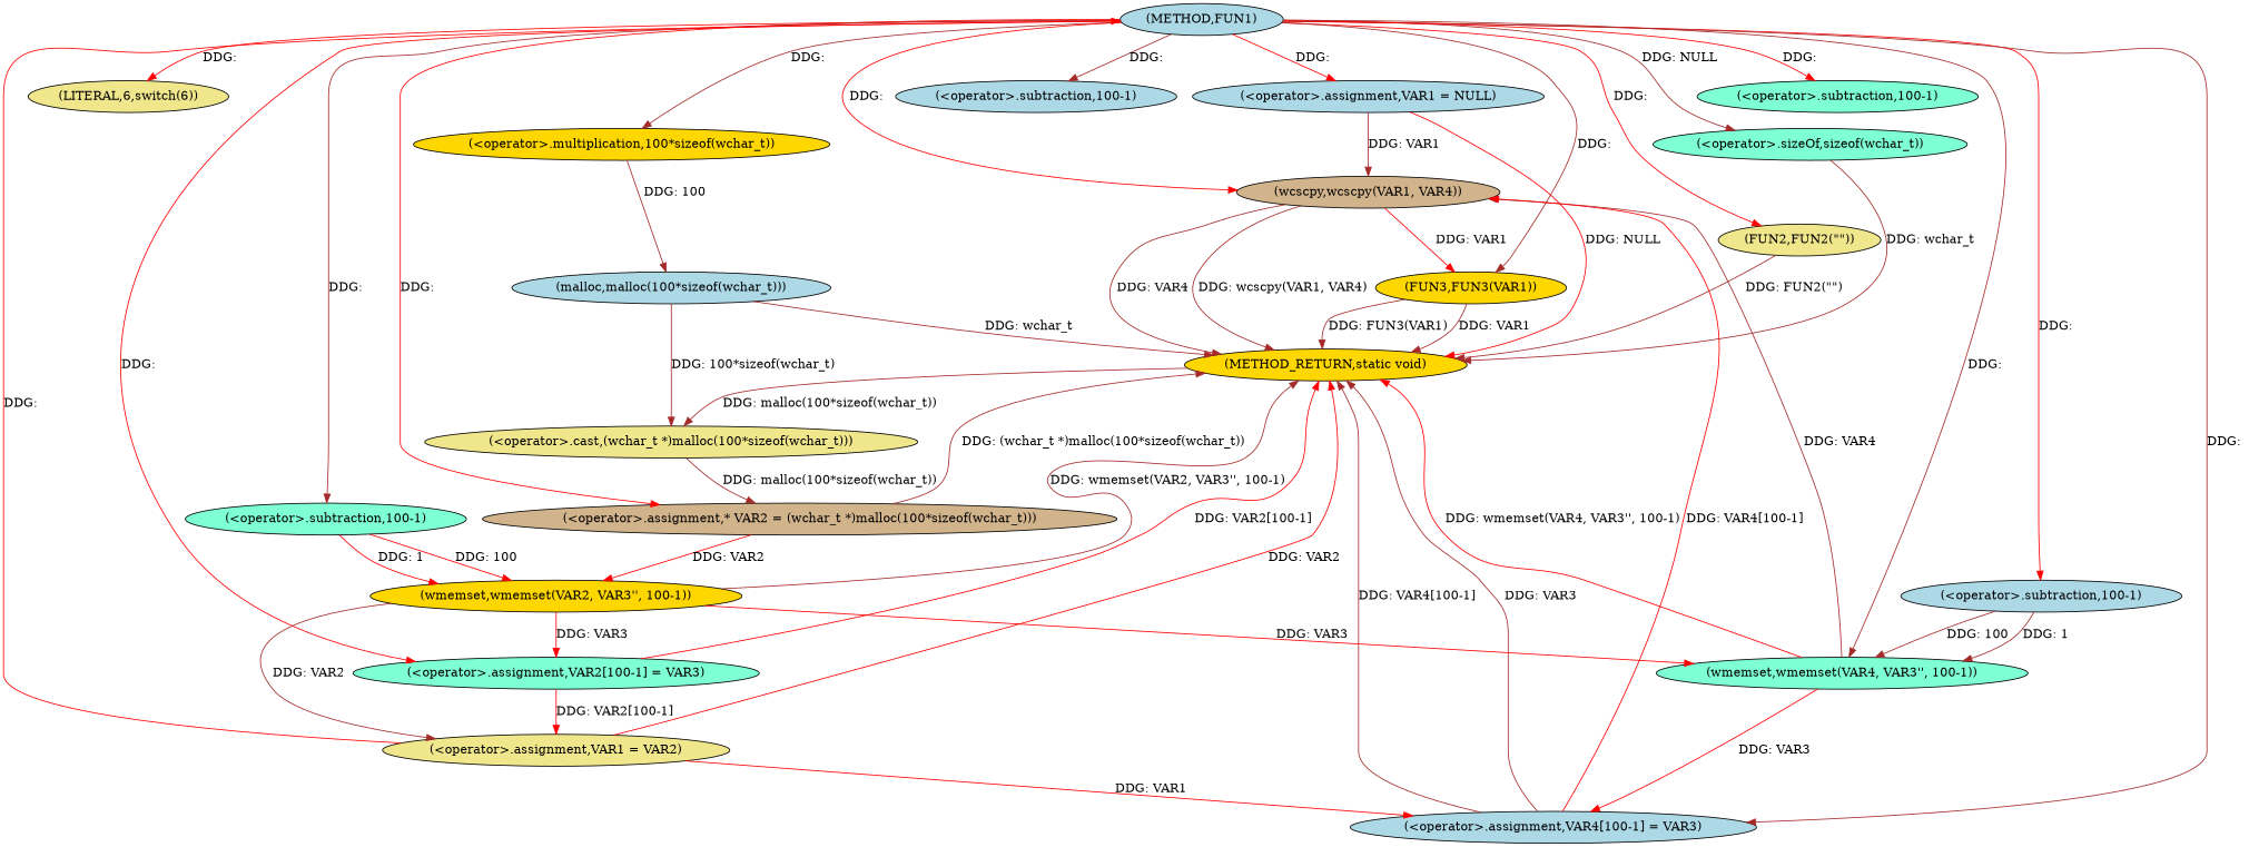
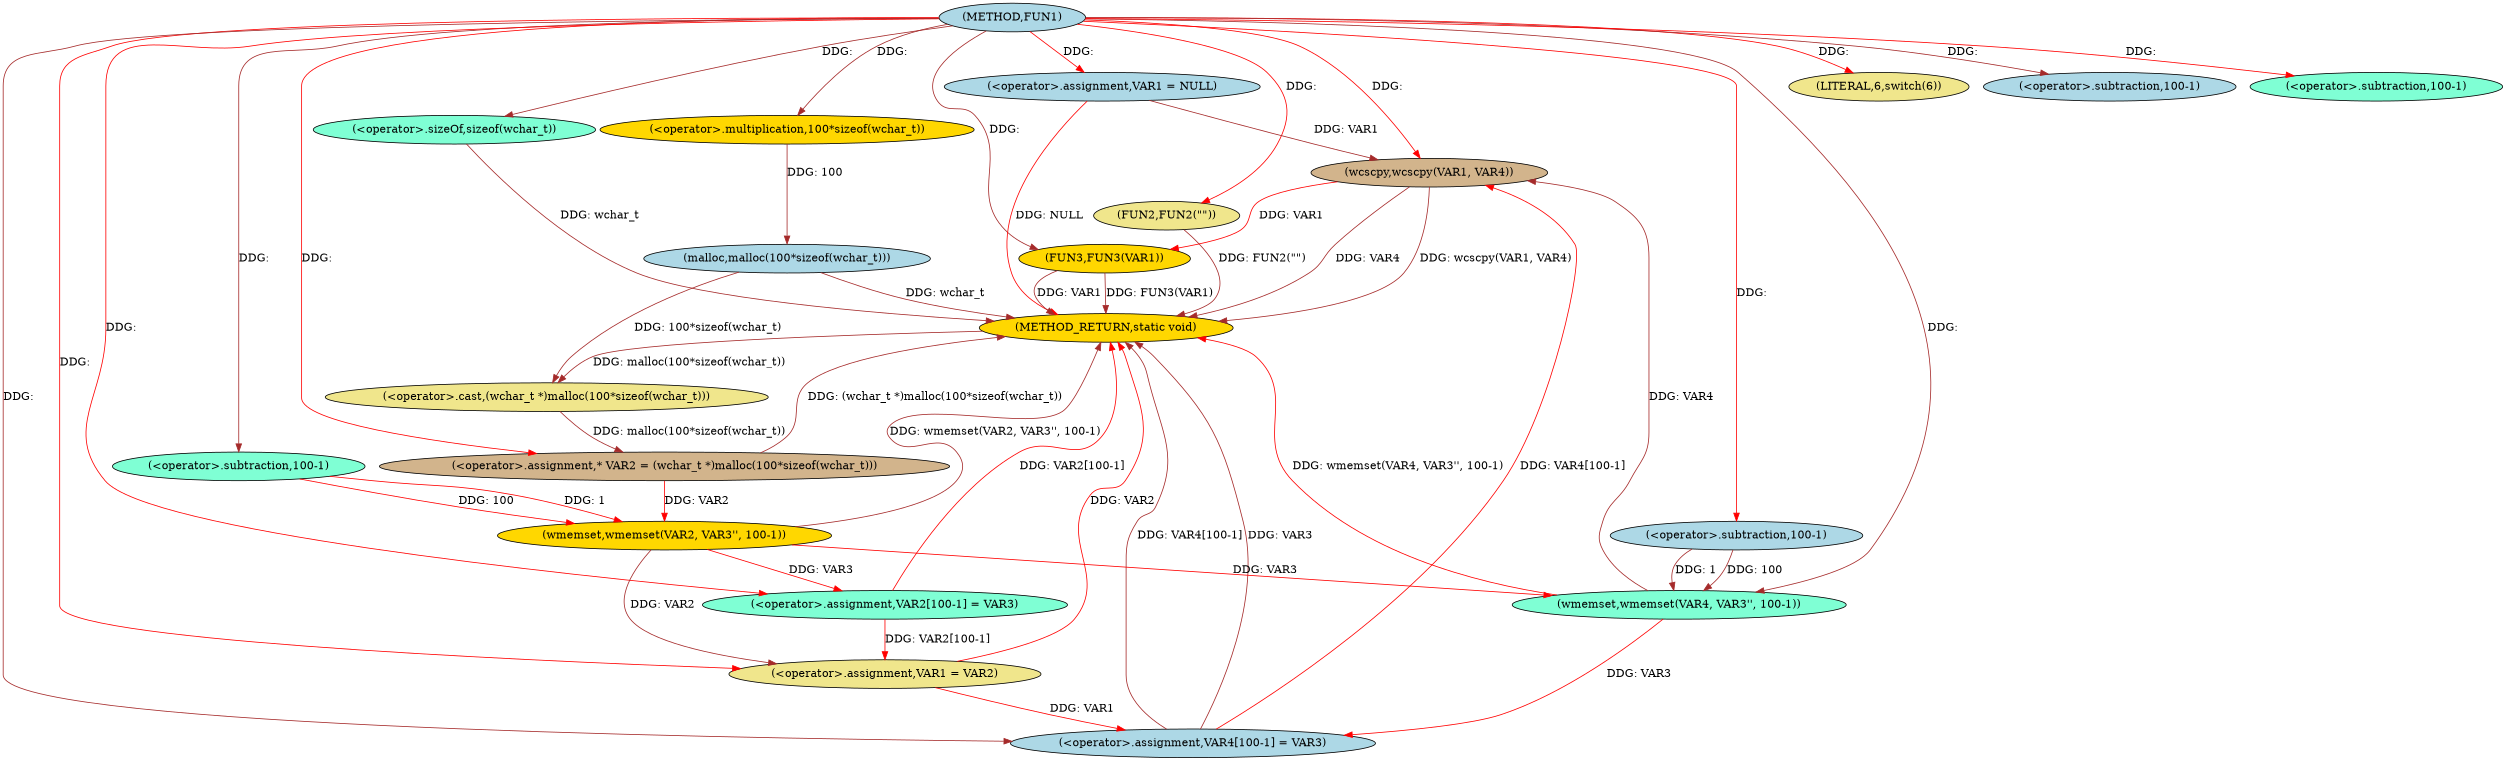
  digraph {
    node [fillcolor=lightblue style=filled]
    edge [color=brown]
    n1 [label="(METHOD,FUN1)"]
    n2 [label="(<operator>.assignment,VAR1 = NULL)"]
    n3 [fillcolor=khaki label="(LITERAL,6,switch(6))"]
    n4 [fillcolor=tan label="(<operator>.assignment,* VAR2 = (wchar_t *)malloc(100*sizeof(wchar_t)))"]
    n5 [fillcolor=gold label="(<operator>.multiplication,100*sizeof(wchar_t))"]
    n6 [fillcolor=aquamarine label="(<operator>.sizeOf,sizeof(wchar_t))"]
    n7 [fillcolor=aquamarine label="(<operator>.subtraction,100-1)"]
    n8 [fillcolor=aquamarine label="(<operator>.assignment,VAR2[100-1] = VAR3)"]
    n9 [label="(<operator>.subtraction,100-1)"]
    n10 [fillcolor=khaki label="(<operator>.assignment,VAR1 = VAR2)"]
    n11 [fillcolor=khaki label="(FUN2,FUN2(\"\"))"]
    n12 [fillcolor=aquamarine label="(wmemset,wmemset(VAR4, VAR3'', 100-1))"]
    n13 [label="(<operator>.subtraction,100-1)"]
    n14 [label="(<operator>.assignment,VAR4[100-1] = VAR3)"]
    n15 [fillcolor=aquamarine label="(<operator>.subtraction,100-1)"]
    n16 [fillcolor=tan label="(wcscpy,wcscpy(VAR1, VAR4))"]
    n17 [fillcolor=gold label="(FUN3,FUN3(VAR1))"]
    n18 [fillcolor=gold label="(METHOD_RETURN,static void)"]
    n19 [fillcolor=gold label="(wmemset,wmemset(VAR2, VAR3'', 100-1))"]
    n20 [label="(malloc,malloc(100*sizeof(wchar_t)))"]
    n21 [fillcolor=khaki label="(<operator>.cast,(wchar_t *)malloc(100*sizeof(wchar_t)))"]
    n1 -> n2 [color=red label="DDG: "]
    n1 -> n3 [color=red label="DDG: "]
    n1 -> n4 [color=red label="DDG: "]
    n1 -> n5 [label="DDG: "]
-   n1 -> n6 [label="DDG: NULL"]
+   n1 -> n6 [label="DDG: "]
    n1 -> n7 [label="DDG: "]
    n1 -> n8 [color=red label="DDG: "]
    n1 -> n9 [label="DDG: "]
-   n10 -> n1 [color=red label="DDG: "]
+   n1 -> n10 [color=red label="DDG: "]
    n1 -> n11 [color=red label="DDG: "]
    n1 -> n12 [label="DDG: "]
    n1 -> n13 [color=red label="DDG: "]
    n1 -> n14 [label="DDG: "]
    n1 -> n15 [color=red label="DDG: "]
    n1 -> n16 [color=red label="DDG: "]
    n1 -> n17 [label="DDG: "]
    n2 -> n16 [label="DDG: VAR1"]
    n2 -> n18 [color=red label="DDG: NULL"]
    n4 -> n18 [label="DDG: (wchar_t *)malloc(100*sizeof(wchar_t))"]
    n4 -> n19 [color=red label="DDG: VAR2"]
    n5 -> n20 [label="DDG: 100"]
    n6 -> n18 [label="DDG: wchar_t"]
    n7 -> n19 [color=red label="DDG: 100"]
    n7 -> n19 [color=red label="DDG: 1"]
    n8 -> n10 [color=red label="DDG: VAR2[100-1]"]
    n8 -> n18 [color=red label="DDG: VAR2[100-1]"]
    n10 -> n14 [color=red label="DDG: VAR1"]
    n10 -> n18 [color=red label="DDG: VAR2"]
    n11 -> n18 [label="DDG: FUN2(\"\")"]
    n12 -> n14 [color=red label="DDG: VAR3"]
    n12 -> n16 [label="DDG: VAR4"]
    n12 -> n18 [color=red label="DDG: wmemset(VAR4, VAR3'', 100-1)"]
    n13 -> n12 [label="DDG: 100"]
    n13 -> n12 [label="DDG: 1"]
    n14 -> n16 [color=red label="DDG: VAR4[100-1]"]
    n14 -> n18 [label="DDG: VAR4[100-1]"]
    n14 -> n18 [label="DDG: VAR3"]
    n16 -> n17 [color=red label="DDG: VAR1"]
    n16 -> n18 [label="DDG: wcscpy(VAR1, VAR4)"]
    n16 -> n18 [label="DDG: VAR4"]
    n17 -> n18 [label="DDG: FUN3(VAR1)"]
    n17 -> n18 [label="DDG: VAR1"]
    n18 -> n21 [label="DDG: malloc(100*sizeof(wchar_t))"]
    n19 -> n8 [color=red label="DDG: VAR3"]
    n19 -> n10 [label="DDG: VAR2"]
    n19 -> n12 [color=red label="DDG: VAR3"]
    n19 -> n18 [label="DDG: wmemset(VAR2, VAR3'', 100-1)"]
    n20 -> n18 [label="DDG: wchar_t"]
    n20 -> n21 [label="DDG: 100*sizeof(wchar_t)"]
    n21 -> n4 [label="DDG: malloc(100*sizeof(wchar_t))"]
  }
